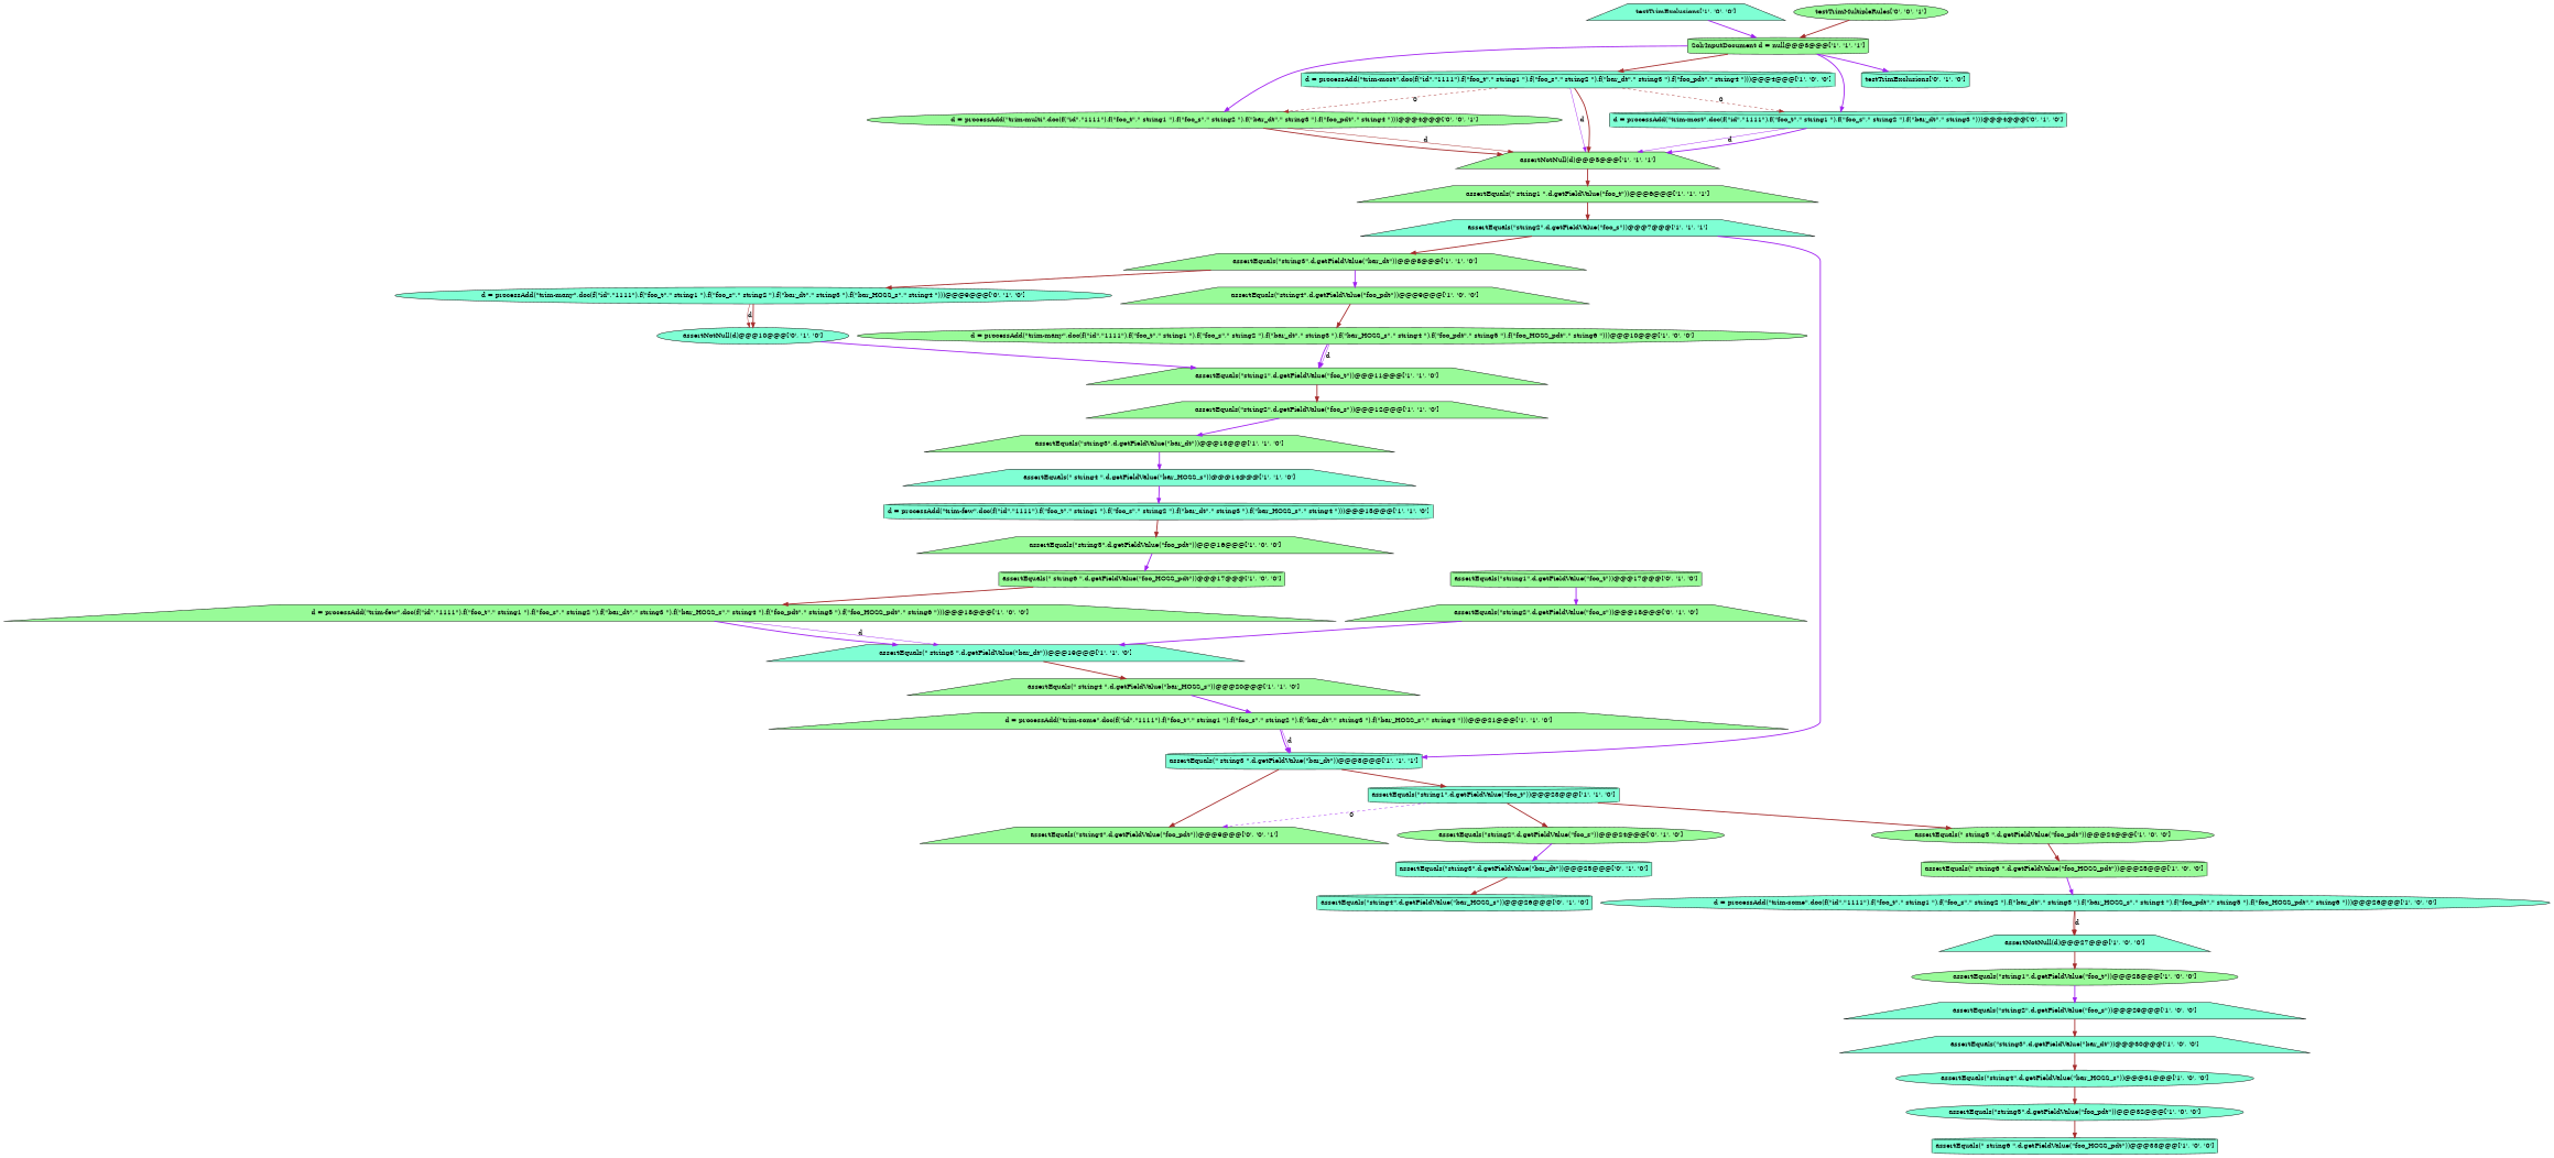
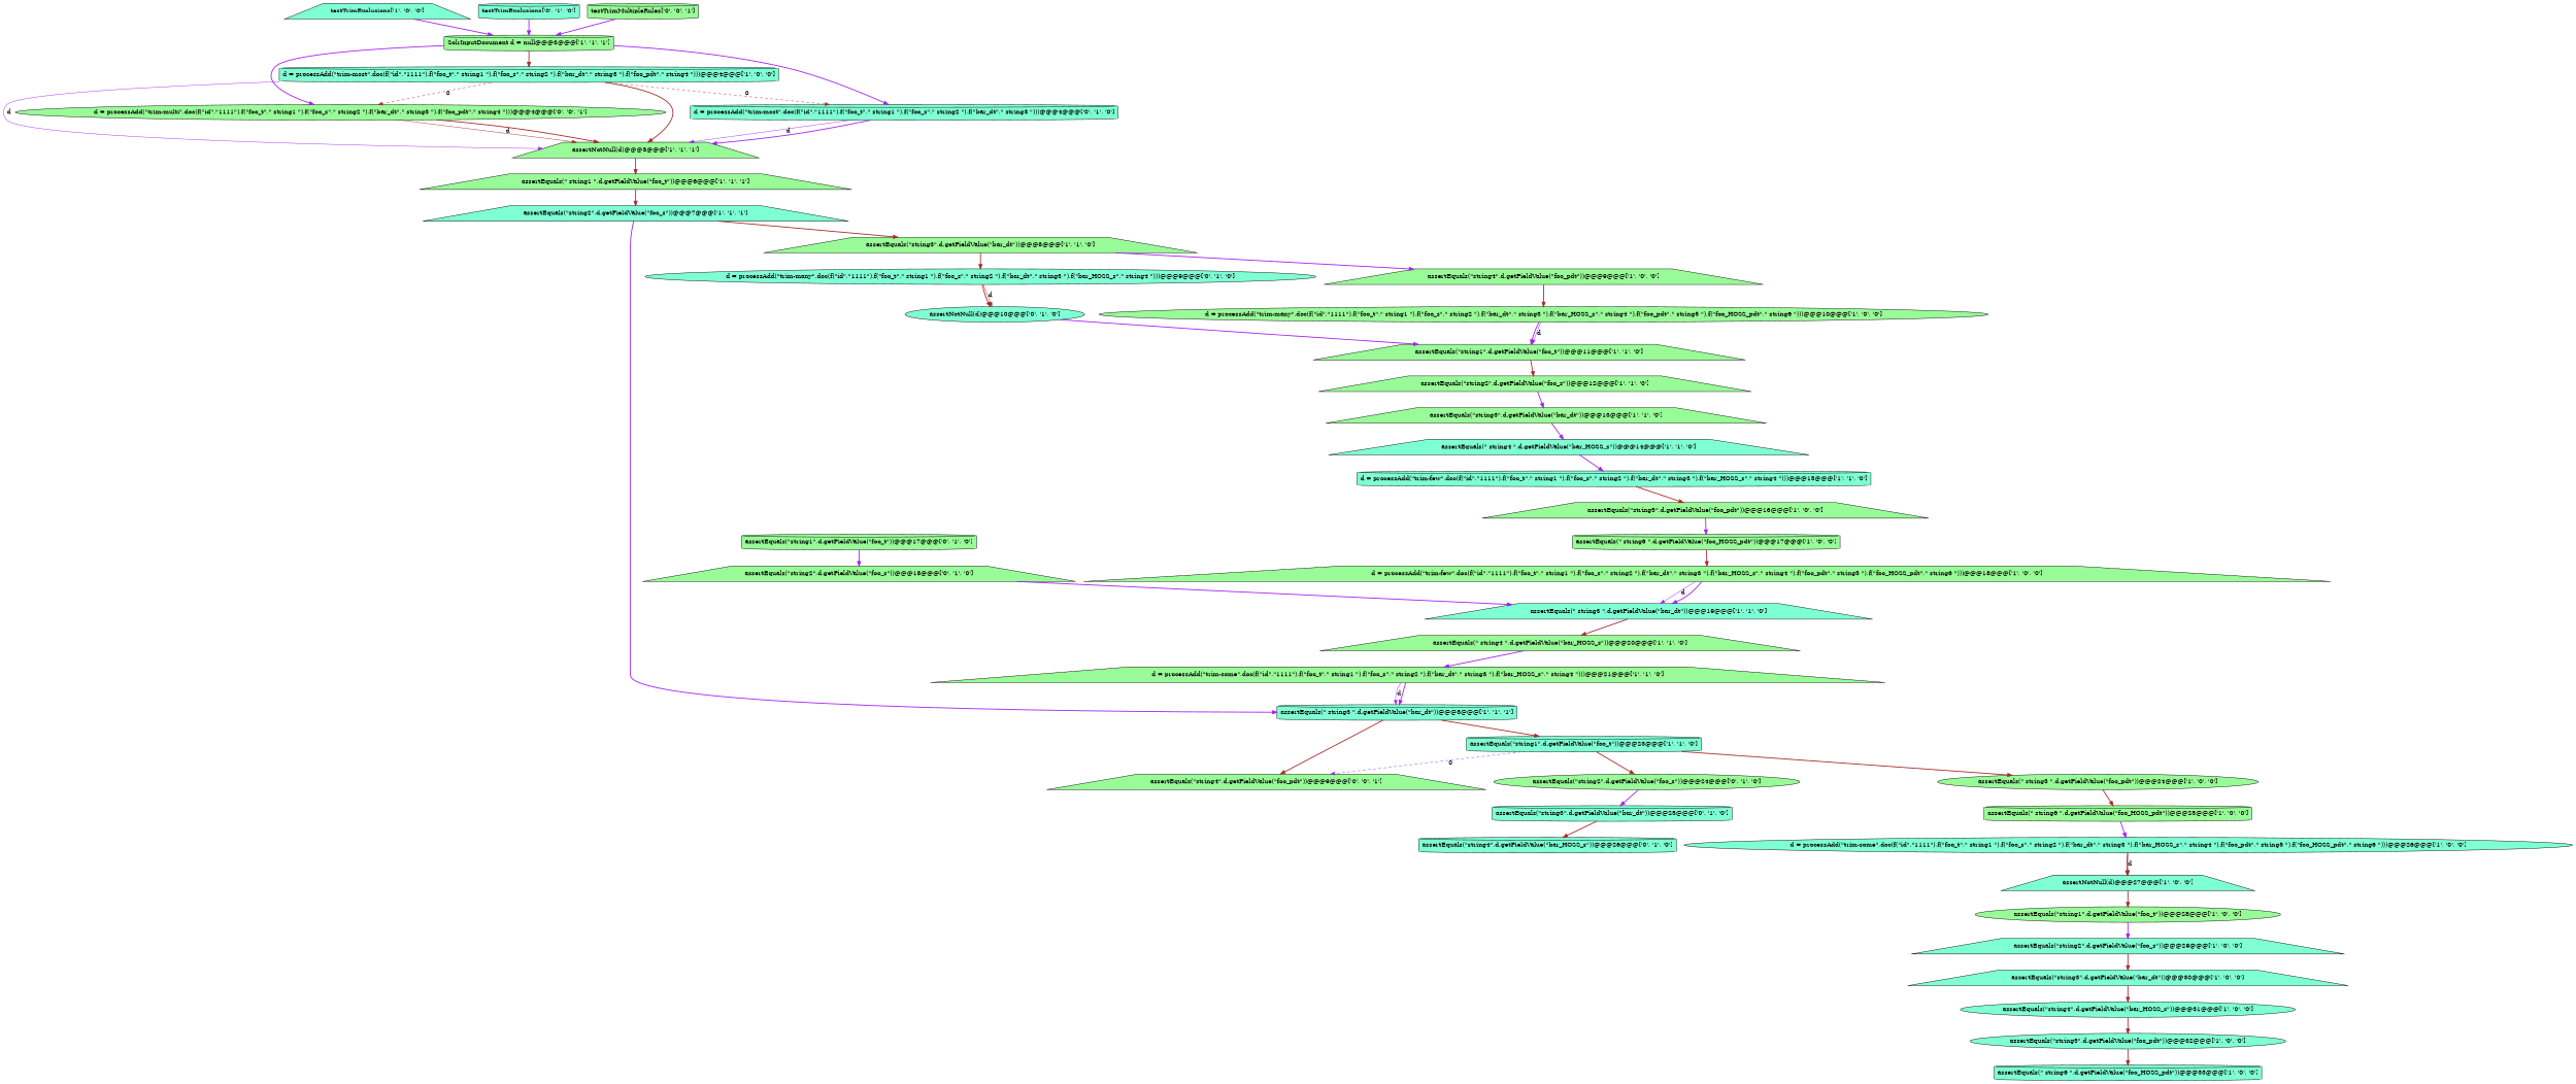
  digraph {
    fontname="DejaVu Serif"
    node [fillcolor=palegreen fontname="DejaVu Serif" shape=trapezium style=filled]
    edge [color=brown fontname="DejaVu Serif" style=bold]
    n1 [fillcolor=aquamarine label="d = processAdd(\"trim-few\",doc(f(\"id\",\"1111\"),f(\"foo_t\",\" string1 \"),f(\"foo_s\",\" string2 \"),f(\"bar_dt\",\" string3 \"),f(\"bar_HOSS_s\",\" string4 \")))@@@15@@@['1', '1', '0']" shape=cylinder]
    n2 [label="assertEquals(\"string5\",d.getFieldValue(\"foo_pdt\"))@@@16@@@['1', '0', '0']"]
    n3 [label="assertEquals(\" string6 \",d.getFieldValue(\"foo_HOSS_pdt\"))@@@17@@@['1', '0', '0']" shape=cylinder]
    n4 [fillcolor=aquamarine label="assertEquals(\"string3\",d.getFieldValue(\"bar_dt\"))@@@30@@@['1', '0', '0']"]
    n5 [fillcolor=aquamarine label="assertEquals(\"string4\",d.getFieldValue(\"bar_HOSS_s\"))@@@31@@@['1', '0', '0']" shape=ellipse]
    n6 [fillcolor=aquamarine label="assertEquals(\"string5\",d.getFieldValue(\"foo_pdt\"))@@@32@@@['1', '0', '0']" shape=ellipse]
    n7 [label="assertEquals(\"string3\",d.getFieldValue(\"bar_dt\"))@@@13@@@['1', '1', '0']"]
    n8 [fillcolor=aquamarine label="assertEquals(\" string4 \",d.getFieldValue(\"bar_HOSS_s\"))@@@14@@@['1', '1', '0']"]
    n9 [fillcolor=aquamarine label="assertEquals(\"string1\",d.getFieldValue(\"foo_t\"))@@@23@@@['1', '1', '0']" shape=cylinder]
    n10 [label="assertEquals(\"string2\",d.getFieldValue(\"foo_s\"))@@@24@@@['0', '1', '0']" shape=ellipse]
    n11 [label="assertEquals(\"string4\",d.getFieldValue(\"foo_pdt\"))@@@9@@@['0', '0', '1']"]
    n12 [label="assertEquals(\" string5 \",d.getFieldValue(\"foo_pdt\"))@@@24@@@['1', '0', '0']" shape=ellipse]
    n13 [fillcolor=aquamarine label="assertEquals(\"string3\",d.getFieldValue(\"bar_dt\"))@@@25@@@['0', '1', '0']" shape=cylinder]
    n14 [label="assertEquals(\" string6 \",d.getFieldValue(\"foo_HOSS_pdt\"))@@@25@@@['1', '0', '0']" shape=cylinder]
    n15 [label="assertEquals(\" string4 \",d.getFieldValue(\"bar_HOSS_s\"))@@@20@@@['1', '1', '0']"]
    n16 [label="d = processAdd(\"trim-some\",doc(f(\"id\",\"1111\"),f(\"foo_t\",\" string1 \"),f(\"foo_s\",\" string2 \"),f(\"bar_dt\",\" string3 \"),f(\"bar_HOSS_s\",\" string4 \")))@@@21@@@['1', '1', '0']"]
    n17 [fillcolor=aquamarine label="assertEquals(\" string3 \",d.getFieldValue(\"bar_dt\"))@@@8@@@['1', '1', '1']" shape=cylinder]
    n18 [label="d = processAdd(\"trim-few\",doc(f(\"id\",\"1111\"),f(\"foo_t\",\" string1 \"),f(\"foo_s\",\" string2 \"),f(\"bar_dt\",\" string3 \"),f(\"bar_HOSS_s\",\" string4 \"),f(\"foo_pdt\",\" string5 \"),f(\"foo_HOSS_pdt\",\" string6 \")))@@@18@@@['1', '0', '0']"]
    n19 [fillcolor=aquamarine label="assertEquals(\" string3 \",d.getFieldValue(\"bar_dt\"))@@@19@@@['1', '1', '0']"]
    n20 [fillcolor=aquamarine label="d = processAdd(\"trim-some\",doc(f(\"id\",\"1111\"),f(\"foo_t\",\" string1 \"),f(\"foo_s\",\" string2 \"),f(\"bar_dt\",\" string3 \"),f(\"bar_HOSS_s\",\" string4 \"),f(\"foo_pdt\",\" string5 \"),f(\"foo_HOSS_pdt\",\" string6 \")))@@@26@@@['1', '0', '0']" shape=ellipse]
    n21 [fillcolor=aquamarine label="assertNotNull(d)@@@27@@@['1', '0', '0']"]
    n22 [label="assertEquals(\"string1\",d.getFieldValue(\"foo_t\"))@@@28@@@['1', '0', '0']" shape=ellipse]
    n23 [fillcolor=aquamarine label="d = processAdd(\"trim-many\",doc(f(\"id\",\"1111\"),f(\"foo_t\",\" string1 \"),f(\"foo_s\",\" string2 \"),f(\"bar_dt\",\" string3 \"),f(\"bar_HOSS_s\",\" string4 \")))@@@9@@@['0', '1', '0']" shape=ellipse]
    n24 [fillcolor=aquamarine label="assertNotNull(d)@@@10@@@['0', '1', '0']" shape=ellipse]
    n25 [label="assertEquals(\"string1\",d.getFieldValue(\"foo_t\"))@@@11@@@['1', '1', '0']"]
    n26 [label="assertEquals(\"string2\",d.getFieldValue(\"foo_s\"))@@@12@@@['1', '1', '0']"]
    n27 [fillcolor=aquamarine label="assertEquals(\"string4\",d.getFieldValue(\"bar_HOSS_s\"))@@@26@@@['0', '1', '0']" shape=cylinder]
    n28 [fillcolor=aquamarine label="assertEquals(\"string2\",d.getFieldValue(\"foo_s\"))@@@29@@@['1', '0', '0']"]
    n29 [fillcolor=aquamarine label="assertEquals(\" string6 \",d.getFieldValue(\"foo_HOSS_pdt\"))@@@33@@@['1', '0', '0']" shape=cylinder]
    n30 [fillcolor=aquamarine label="testTrimExclusions['1', '0', '0']"]
    n31 [label="SolrInputDocument d = null@@@3@@@['1', '1', '1']" shape=cylinder]
    n32 [fillcolor=aquamarine label="d = processAdd(\"trim-most\",doc(f(\"id\",\"1111\"),f(\"foo_t\",\" string1 \"),f(\"foo_s\",\" string2 \"),f(\"bar_dt\",\" string3 \"),f(\"foo_pdt\",\" string4 \")))@@@4@@@['1', '0', '0']" shape=cylinder]
    n33 [label="d = processAdd(\"trim-multi\",doc(f(\"id\",\"1111\"),f(\"foo_t\",\" string1 \"),f(\"foo_s\",\" string2 \"),f(\"bar_dt\",\" string3 \"),f(\"foo_pdt\",\" string4 \")))@@@4@@@['0', '0', '1']" shape=ellipse]
    n34 [fillcolor=aquamarine label="d = processAdd(\"trim-most\",doc(f(\"id\",\"1111\"),f(\"foo_t\",\" string1 \"),f(\"foo_s\",\" string2 \"),f(\"bar_dt\",\" string3 \")))@@@4@@@['0', '1', '0']" shape=cylinder]
    n35 [label="assertNotNull(d)@@@5@@@['1', '1', '1']"]
    n36 [label="assertEquals(\" string1 \",d.getFieldValue(\"foo_t\"))@@@6@@@['1', '1', '1']"]
    n37 [fillcolor=aquamarine label="testTrimExclusions['0', '1', '0']" shape=cylinder]
    n38 [label="assertEquals(\"string2\",d.getFieldValue(\"foo_s\"))@@@18@@@['0', '1', '0']"]
    n39 [label="d = processAdd(\"trim-many\",doc(f(\"id\",\"1111\"),f(\"foo_t\",\" string1 \"),f(\"foo_s\",\" string2 \"),f(\"bar_dt\",\" string3 \"),f(\"bar_HOSS_s\",\" string4 \"),f(\"foo_pdt\",\" string5 \"),f(\"foo_HOSS_pdt\",\" string6 \")))@@@10@@@['1', '0', '0']" shape=ellipse]
    n40 [fillcolor=aquamarine label="assertEquals(\"string2\",d.getFieldValue(\"foo_s\"))@@@7@@@['1', '1', '1']"]
    n41 [label="assertEquals(\"string3\",d.getFieldValue(\"bar_dt\"))@@@8@@@['1', '1', '0']"]
    n42 [label="assertEquals(\"string4\",d.getFieldValue(\"foo_pdt\"))@@@9@@@['1', '0', '0']"]
    n43 [label="assertEquals(\"string1\",d.getFieldValue(\"foo_t\"))@@@17@@@['0', '1', '0']" shape=cylinder]
-   n44 [label="testTrimMultipleRules['0', '0', '1']" shape=ellipse]
+   n44 [label="testTrimMultipleRules['0', '0', '1']" shape=cylinder]
    n1 -> n2
    n2 -> n3 [color=purple]
    n3 -> n18
    n4 -> n5
    n5 -> n6
    n6 -> n29
    n7 -> n8 [color=purple]
    n8 -> n1 [color=purple]
    n9 -> n10
    n9 -> n11 [color=purple label=0 style=dashed]
    n9 -> n12
    n10 -> n13 [color=purple]
    n12 -> n14
    n13 -> n27
    n14 -> n20 [color=purple]
    n15 -> n16 [color=purple]
    n16 -> n17 [color=purple]
    n16 -> n17 [color=purple label=d style=solid]
    n17 -> n9
    n17 -> n11
    n18 -> n19 [color=purple label=d style=solid]
    n18 -> n19 [color=purple]
    n19 -> n15
    n20 -> n21
    n20 -> n21 [label=d style=solid]
    n21 -> n22
    n22 -> n28 [color=purple]
    n23 -> n24 [label=d style=solid]
    n23 -> n24
    n24 -> n25 [color=purple]
    n25 -> n26
    n26 -> n7 [color=purple]
    n28 -> n4
    n30 -> n31 [color=purple]
    n31 -> n32
    n31 -> n33 [color=purple]
    n31 -> n34 [color=purple]
    n32 -> n33 [label=0 style=dashed]
    n32 -> n34 [label=0 style=dashed]
    n32 -> n35 [color=purple label=d style=solid]
    n32 -> n35
    n33 -> n35 [label=d style=solid]
    n33 -> n35
    n34 -> n35 [color=purple label=d style=solid]
    n34 -> n35 [color=purple]
    n35 -> n36
    n36 -> n40
-   n31 -> n37 [color=purple]
+   n37 -> n31 [color=purple]
    n38 -> n19 [color=purple]
    n39 -> n25 [color=purple]
    n39 -> n25 [color=purple label=d style=solid]
    n40 -> n17 [color=purple]
    n40 -> n41
    n41 -> n23
    n41 -> n42 [color=purple]
    n42 -> n39
    n43 -> n38 [color=purple]
-   n44 -> n31
+   n44 -> n31 [color=purple]
  }
